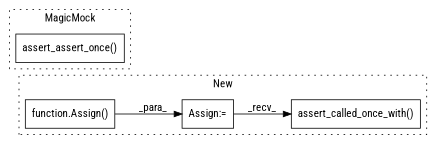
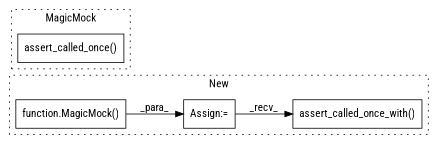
  digraph {
    fontname="Roboto Condensed"
    rankdir=LR
    node [a=75 fontname="Roboto Condensed" shape=box]
    edge [fontname="Roboto Condensed"]
    n1 [l="78,6" label="assert_called_once_with()" s="3486,3580"]
-   n2 [l=29 label="function.Assign()" s=3102]
+   n2 [l=29 label="function.MagicMock()" s=3102]
    n3 [a=68 l=13 label="Assign:=" s=3089]
-   n4 [l=50 label="assert_assert_once()" s=3390]
+   n4 [l=50 label="assert_called_once()" s=3390]
    subgraph cluster_1 {
      label=New
      style=dotted
      n1
      n2
      n3
    }
    subgraph cluster_2 {
      label=MagicMock
      style=dotted
      n4
    }
    n2 -> n3 [label=_para_]
    n3 -> n1 [label=_recv_]
  }
